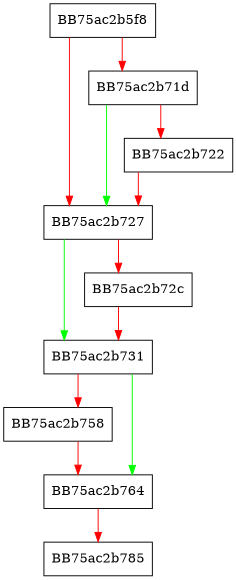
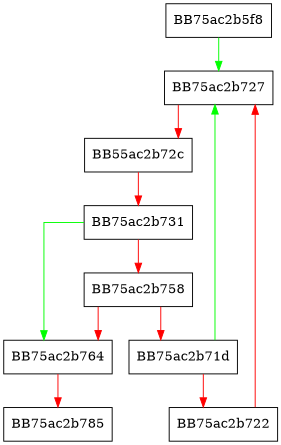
  digraph {
    splines=ortho
    node [shape=box]
    edge [color=red]
    n1 [label=BB75ac2b5f8]
    BB75ac2b727
    BB75ac2b71d
    BB75ac2b731
-   BB75ac2b72c
+   BB75ac2b72c [label=BB55ac2b72c]
    BB75ac2b722
    BB75ac2b758
    BB75ac2b764
    BB75ac2b785
-   n1 -> BB75ac2b727
-   n1 -> BB75ac2b71d
-   BB75ac2b727 -> BB75ac2b731 [color=green]
+   n1 -> BB75ac2b727 [color=green]
+   BB75ac2b758 -> BB75ac2b71d
    BB75ac2b727 -> BB75ac2b72c
    BB75ac2b71d -> BB75ac2b727 [color=green]
    BB75ac2b71d -> BB75ac2b722
    BB75ac2b731 -> BB75ac2b758
    BB75ac2b731 -> BB75ac2b764 [color=green]
    BB75ac2b72c -> BB75ac2b731
    BB75ac2b722 -> BB75ac2b727
    BB75ac2b758 -> BB75ac2b764
    BB75ac2b764 -> BB75ac2b785
  }
